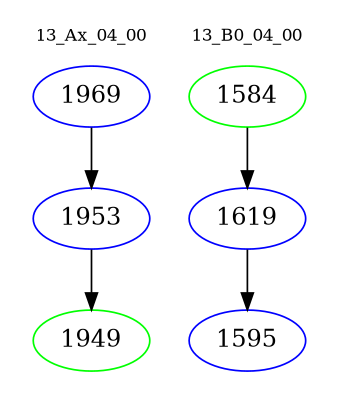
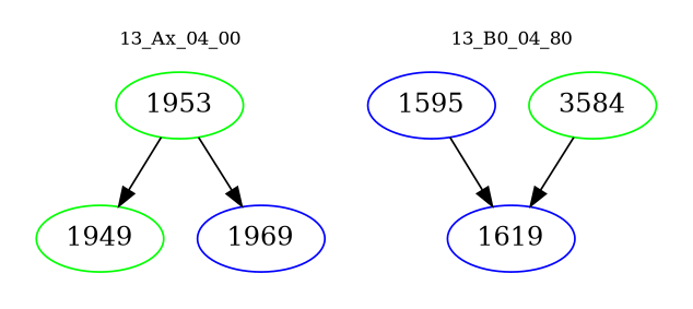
  digraph {
    node [color=blue]
    edge [color=black]
    n1 [color=green label=1949]
-   n2 [label=1953]
+   n2 [color=green label=1953]
    n3 [label=1969]
-   n4 [color=green label=1584]
+   n4 [color=green label=3584]
    n5 [label=1595]
    n6 [label=1619]
    subgraph cluster_1 {
      color=white
      fontsize=10
      label="13_Ax_04_00"
      n1
      n2
      n3
    }
    subgraph cluster_2 {
      color=white
      fontsize=10
-     label="13_B0_04_00"
+     label="13_B0_04_80"
      n4
      n5
      n6
    }
    n2 -> n1
-   n3 -> n2
+   n2 -> n3
    n4 -> n6
-   n6 -> n5
+   n5 -> n6
  }
